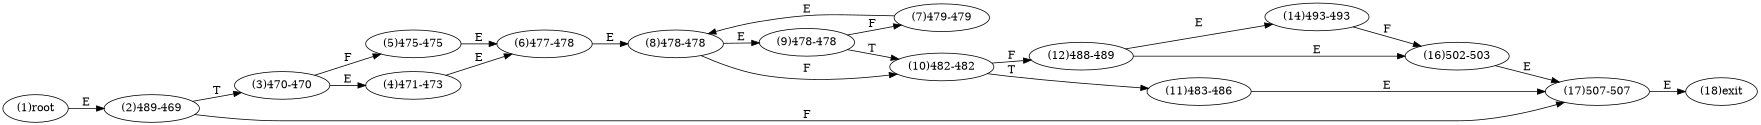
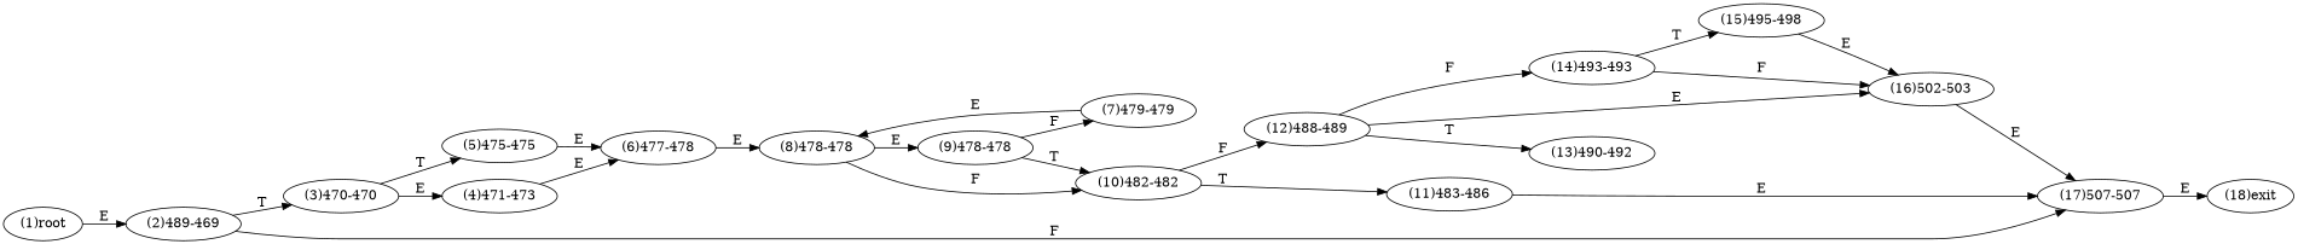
  digraph {
    rankdir=LR
    n1 [label="(1)root"]
    n2 [label="(2)489-469"]
    n3 [label="(3)470-470"]
    n4 [label="(17)507-507"]
    n5 [label="(4)471-473"]
    n6 [label="(5)475-475"]
    n7 [label="(18)exit"]
    n8 [label="(6)477-478"]
    n9 [label="(8)478-478"]
    n10 [label="(9)478-478"]
    n11 [label="(10)482-482"]
    n12 [label="(7)479-479"]
    n13 [label="(11)483-486"]
    n14 [label="(12)488-489"]
+   n15 [label="(13)490-492"]
    n16 [label="(14)493-493"]
    n17 [label="(16)502-503"]
+   n18 [label="(15)495-498"]
    n1 -> n2 [label=E]
    n2 -> n3 [label=T]
    n2 -> n4 [label=F]
    n3 -> n5 [label=E]
-   n3 -> n6 [label=F]
+   n3 -> n6 [label=T]
    n4 -> n7 [label=E]
    n5 -> n8 [label=E]
    n6 -> n8 [label=E]
    n8 -> n9 [label=E]
    n9 -> n10 [label=E]
    n9 -> n11 [label=F]
    n10 -> n11 [label=T]
    n10 -> n12 [label=F]
    n11 -> n13 [label=T]
    n11 -> n14 [label=F]
    n12 -> n9 [label=E]
    n13 -> n4 [label=E]
-   n14 -> n16 [label=E]
+   n14 -> n15 [label=T]
+   n14 -> n16 [label=F]
    n14 -> n17 [label=E]
    n16 -> n17 [label=F]
+   n16 -> n18 [label=T]
    n17 -> n4 [label=E]
+   n18 -> n17 [label=E]
  }
